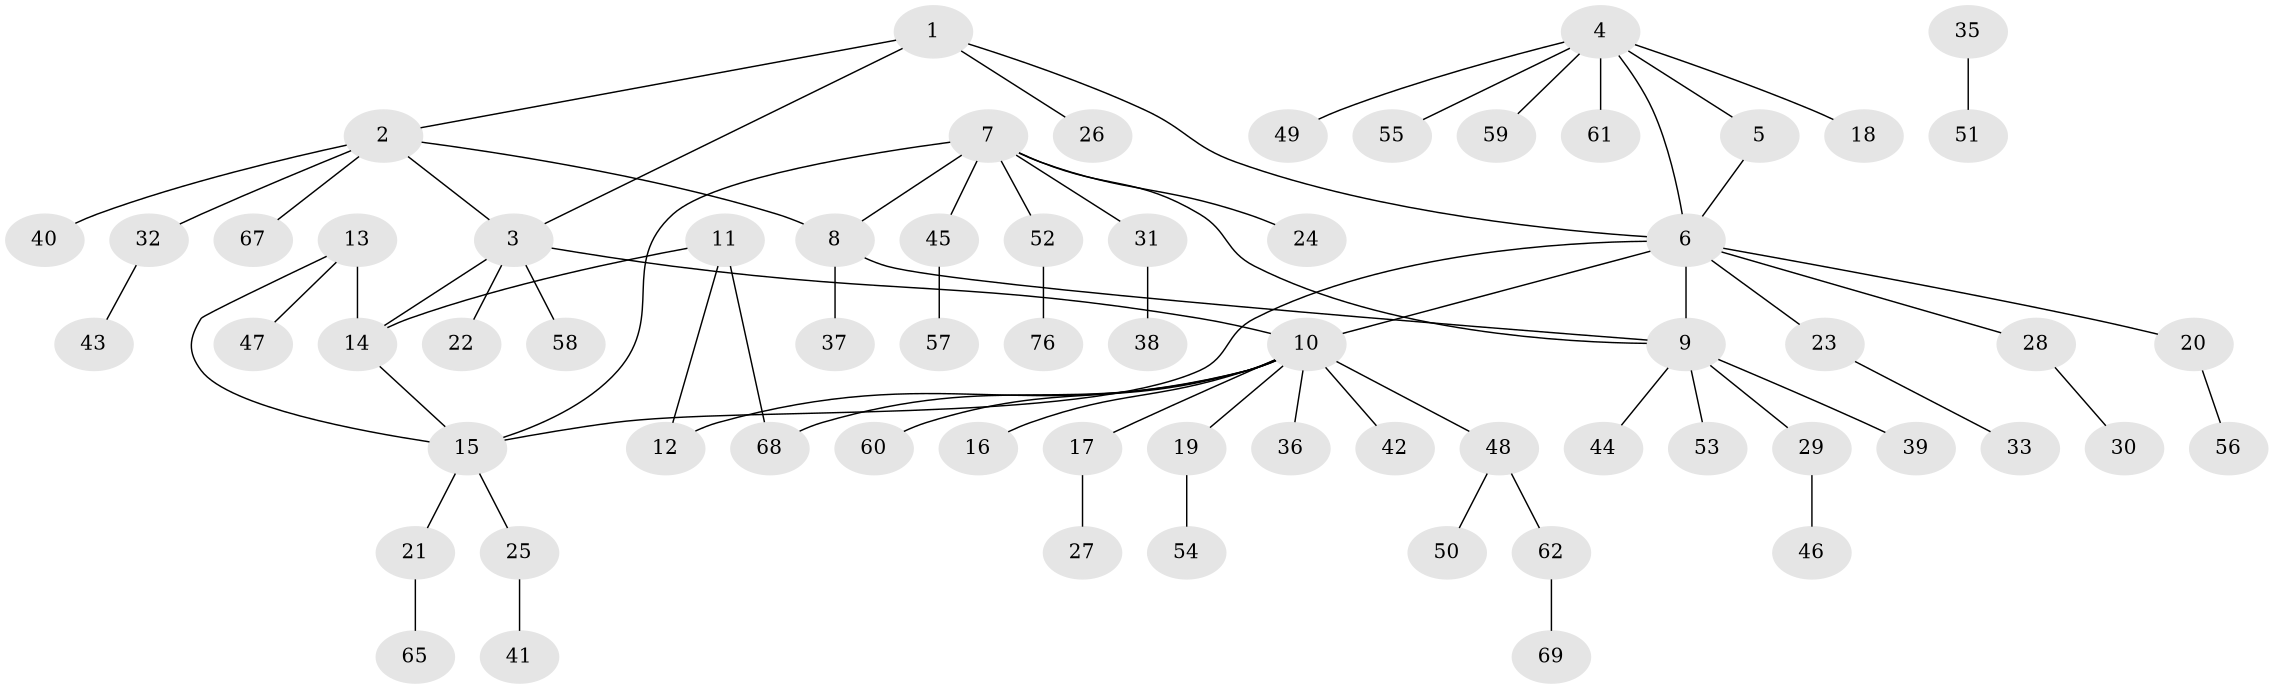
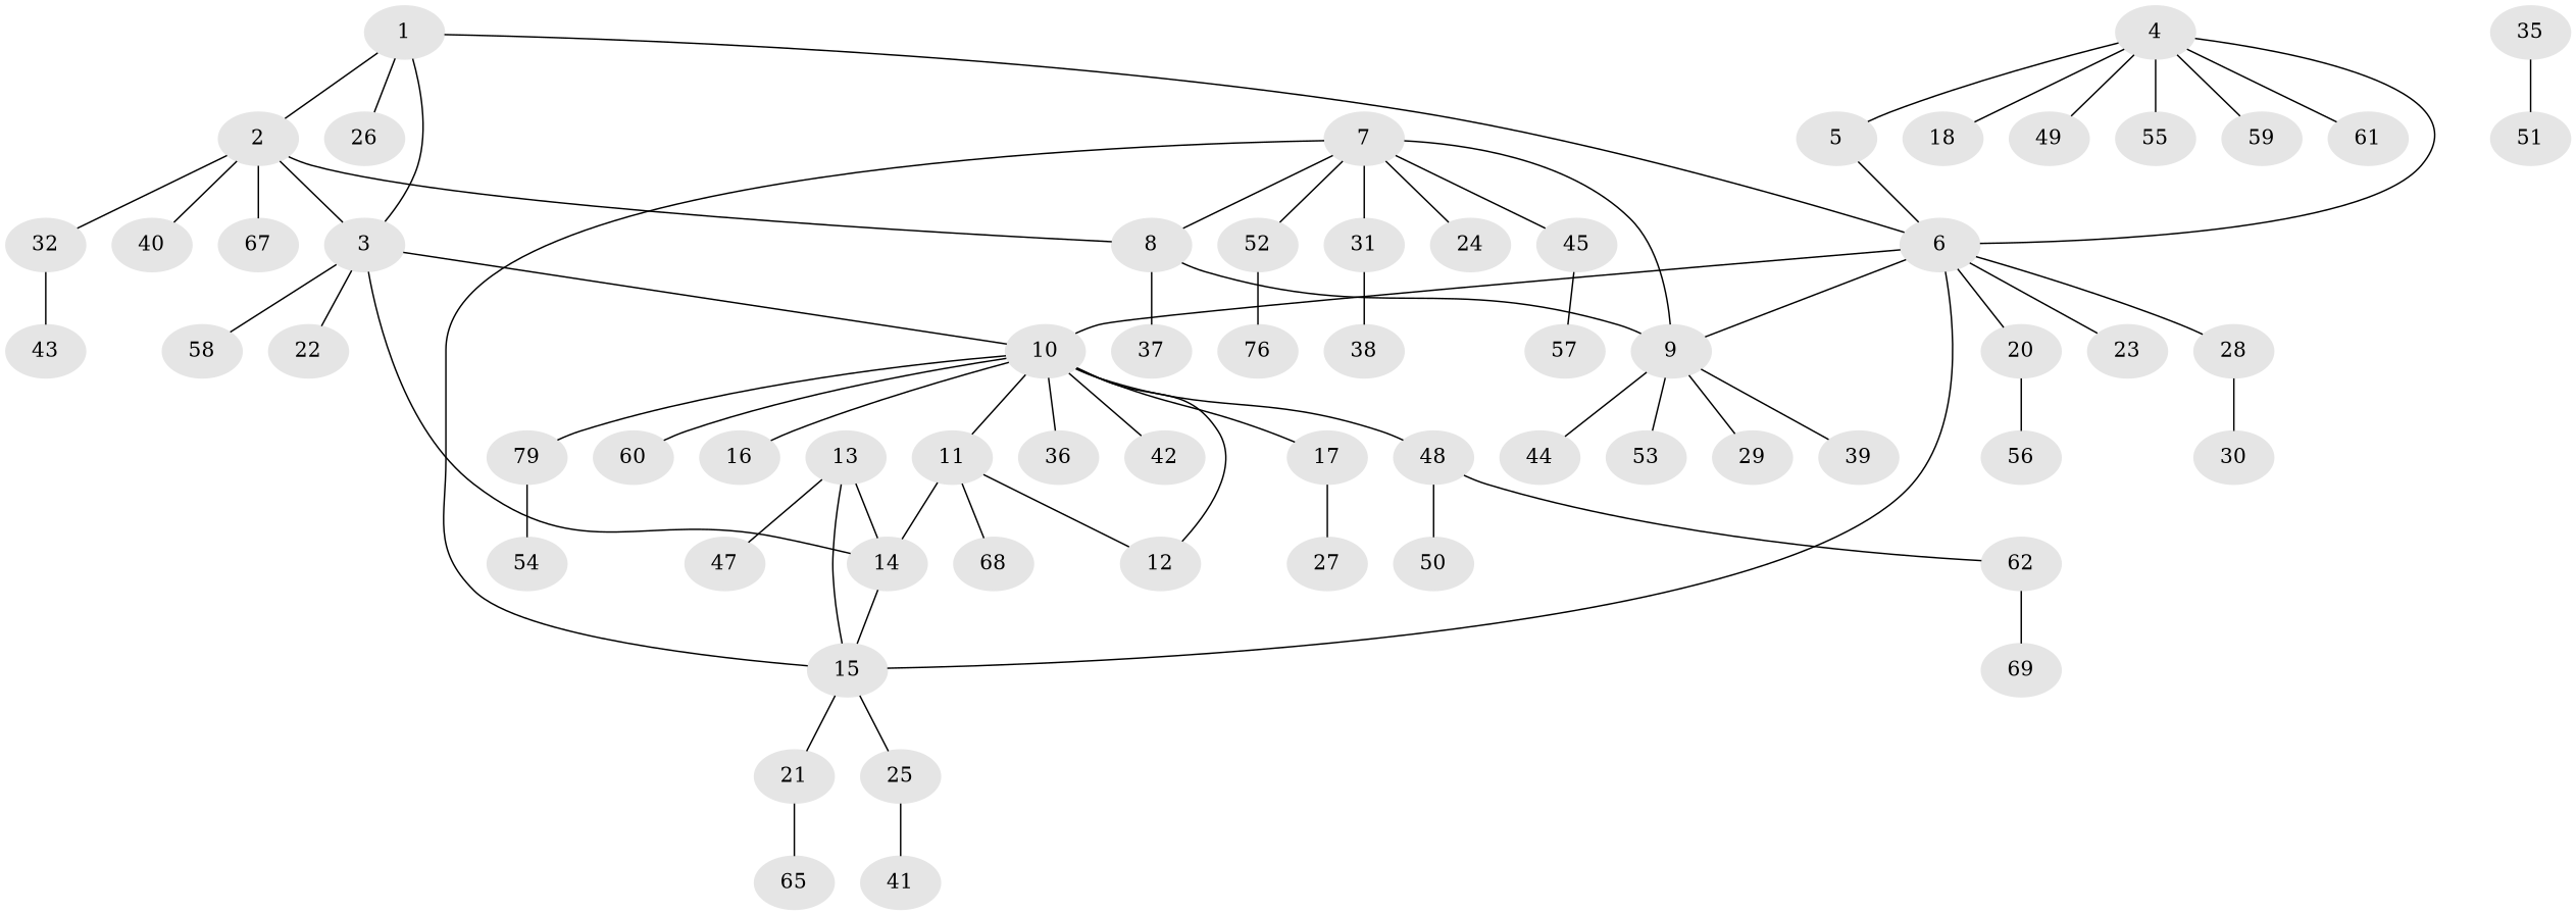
  graph {
    node [color=gray90 style=filled]
    1
    2
    3
    6
    26
    8
    32
    40
    67
    10
    14
    22
    58
    9
    15
    20
    23
    28
    37
    43
    12
    11
    16
    17
-   19
+   19 [label=79]
    36
    42
    48
    60
    4
    5
    18
    49
    55
    59
    61
    29
    39
    44
    53
    21
    25
    56
-   33
    30
    7
    24
    31
    45
    52
    38
    57
    n53 [label=76]
-   46
    68
    27
    54
    50
    62
    13
    47
    65
    41
    35
    51
    69
    1 -- 2
    1 -- 3
    1 -- 6
    1 -- 26
    2 -- 3
    2 -- 8
    2 -- 32
    2 -- 40
    2 -- 67
    3 -- 10
    3 -- 14
    3 -- 22
    3 -- 58
    6 -- 10
    6 -- 9
    6 -- 15
    6 -- 20
    6 -- 23
    6 -- 28
    8 -- 9
    8 -- 37
    32 -- 43
    10 -- 12
-   10 -- 68
+   10 -- 11
    10 -- 16
    10 -- 17
    10 -- 19
    10 -- 36
    10 -- 42
    10 -- 48
    10 -- 60
    14 -- 15
    9 -- 29
    9 -- 39
    9 -- 44
    9 -- 53
    15 -- 21
    15 -- 25
    20 -- 56
-   23 -- 33
    28 -- 30
    11 -- 14
    11 -- 12
    11 -- 68
    17 -- 27
    19 -- 54
    48 -- 50
    48 -- 62
    4 -- 6
    4 -- 5
    4 -- 18
    4 -- 49
    4 -- 55
    4 -- 59
    4 -- 61
    5 -- 6
-   29 -- 46
    21 -- 65
    25 -- 41
    7 -- 8
    7 -- 9
    7 -- 15
    7 -- 24
    7 -- 31
    7 -- 45
    7 -- 52
    31 -- 38
    45 -- 57
    52 -- n53
    62 -- 69
    13 -- 14
    13 -- 15
    13 -- 47
    35 -- 51
  }
